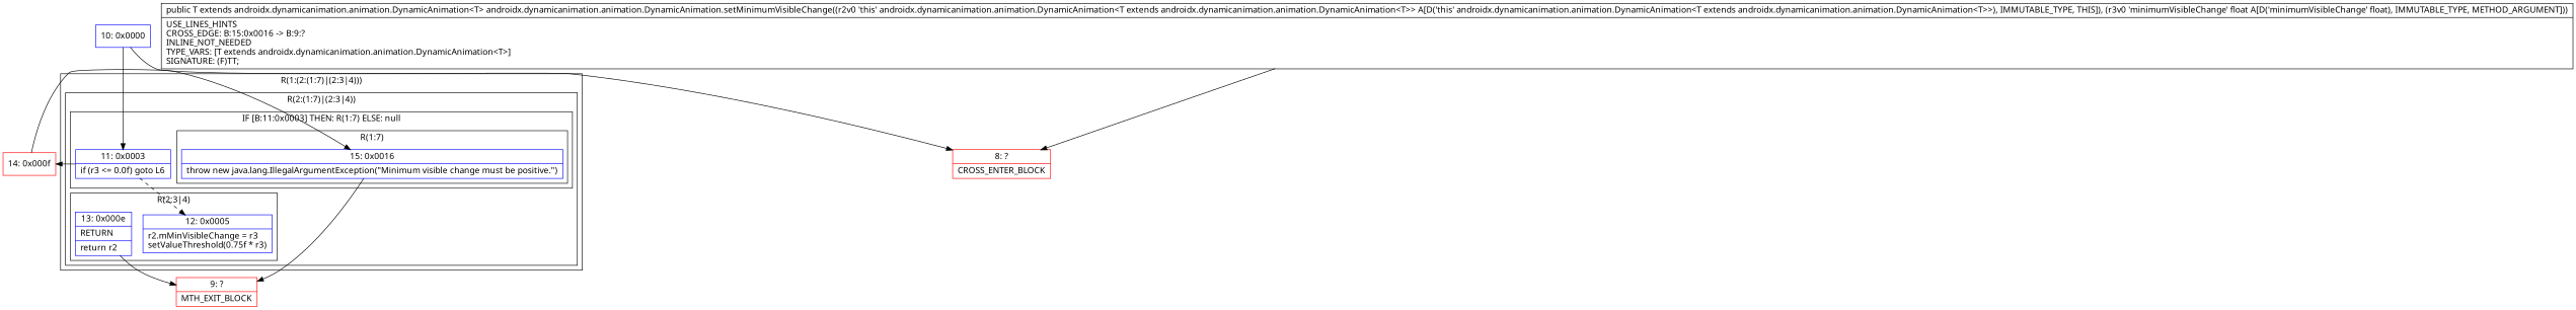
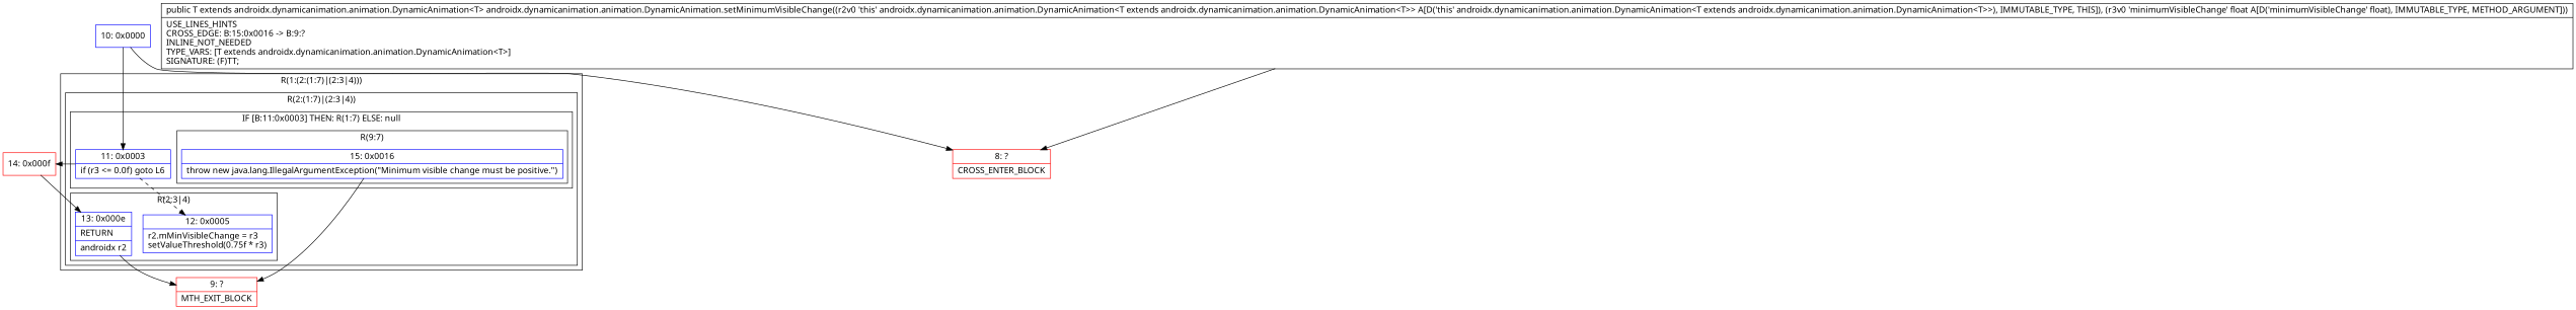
  digraph {
    fontname="Noto Sans"
    node [color=blue fontname="Noto Sans" shape=record]
    edge [fontname="Noto Sans"]
    n1 [label="{15\:\ 0x0016|throw new java.lang.IllegalArgumentException(\"Minimum visible change must be positive.\")\l}"]
    n2 [label="{11\:\ 0x0003|if (r3 \<= 0.0f) goto L6\l}"]
    n3 [label="{12\:\ 0x0005|r2.mMinVisibleChange = r3\lsetValueThreshold(0.75f * r3)\l}"]
-   n4 [label="{13\:\ 0x000e|RETURN\l|return r2\l}"]
+   n4 [label="{13\:\ 0x000e|RETURN\l|androidx r2\l}"]
    n5 [color=red label="{9\:\ ?|MTH_EXIT_BLOCK\l}"]
    n6 [color=red label="{14\:\ 0x000f}"]
    n7 [color=red label="{8\:\ ?|CROSS_ENTER_BLOCK\l}"]
    n8 [label="{10\:\ 0x0000}"]
    n9 [label="{public T extends androidx.dynamicanimation.animation.DynamicAnimation\<T\> androidx.dynamicanimation.animation.DynamicAnimation.setMinimumVisibleChange((r2v0 'this' androidx.dynamicanimation.animation.DynamicAnimation\<T extends androidx.dynamicanimation.animation.DynamicAnimation\<T\>\> A[D('this' androidx.dynamicanimation.animation.DynamicAnimation\<T extends androidx.dynamicanimation.animation.DynamicAnimation\<T\>\>), IMMUTABLE_TYPE, THIS]), (r3v0 'minimumVisibleChange' float A[D('minimumVisibleChange' float), IMMUTABLE_TYPE, METHOD_ARGUMENT]))  | USE_LINES_HINTS\lCROSS_EDGE: B:15:0x0016 \-\> B:9:?\lINLINE_NOT_NEEDED\lTYPE_VARS: [T extends androidx.dynamicanimation.animation.DynamicAnimation\<T\>]\lSIGNATURE: (F)TT;\l}" color=""]
    subgraph cluster_1 {
      label="R(1:(2:(1:7)|(2:3|4)))"
      subgraph cluster_2 {
        label="R(2:(1:7)|(2:3|4))"
        subgraph cluster_3 {
          label="IF [B:11:0x0003] THEN: R(1:7) ELSE: null"
          n2
          subgraph cluster_4 {
-           label="R(1:7)"
+           label="R(9:7)"
            n1
          }
        }
        subgraph cluster_5 {
          label="R(2:3|4)"
          n3
          n4
        }
      }
    }
    n1 -> n5
    n2 -> n3 [style=dashed]
    n2 -> n6
    n4 -> n5
-   n6 -> n1
+   n6 -> n4
    n8 -> n2
    n8 -> n7
    n9 -> n7
  }
